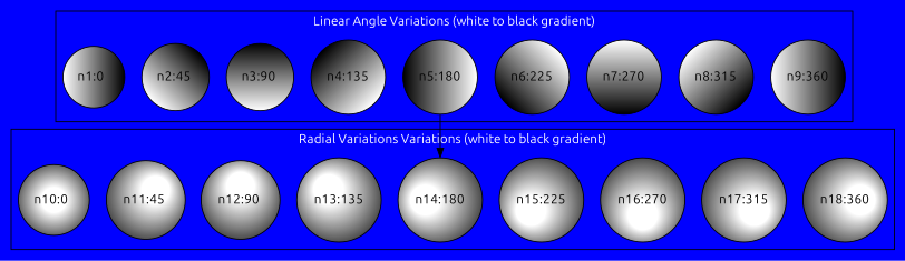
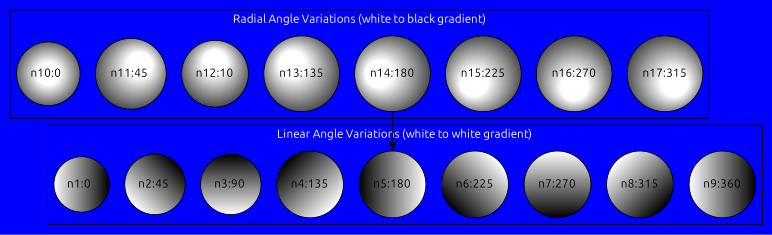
  digraph {
    bgcolor=blue
    fontname=Ubuntu
    node [fillcolor="white:black" fontcolor=black gradientangle=360 shape=circle style=filled fontname=Ubuntu]
    n1 [label="n9:360"]
    n2 [gradientangle=315 label="n8:315"]
    n3 [gradientangle=270 label="n7:270"]
    n4 [gradientangle=225 label="n6:225"]
    n5 [gradientangle=180 label="n5:180"]
    n6 [gradientangle=135 label="n4:135"]
    n7 [gradientangle=90 label="n3:90 "]
    n8 [gradientangle=45 label="n2:45 "]
    n9 [gradientangle=0 label="n1:0  "]
-   n10 [label="n18:360" style=radial]
    n11 [gradientangle=315 label="n17:315" style=radial]
    n12 [gradientangle=270 label="n16:270" style=radial]
    n13 [gradientangle=225 label="n15:225" style=radial]
    n14 [gradientangle=180 label="n14:180" style=radial]
    n15 [gradientangle=135 label="n13:135" style=radial]
-   n16 [gradientangle=90 label="n12:90 " style=radial]
+   n16 [gradientangle=90 label="n12:10" style=radial]
    n17 [gradientangle=45 label="n11:45 " style=radial]
    n18 [gradientangle=0 label="n10:0  " style=radial]
    subgraph cluster_1 {
      fontcolor=white
-     label="Linear Angle Variations (white to black gradient)"
+     label="Linear Angle Variations (white to white gradient)"
      n1
      n2
      n3
      n4
      n5
      n6
      n7
      n8
      n9
    }
    subgraph cluster_2 {
      fontcolor=white
-     label="Radial Variations Variations (white to black gradient)"
-     n10
+     label="Radial Angle Variations (white to black gradient)"
      n11
      n12
      n13
      n14
      n15
      n16
      n17
      n18
    }
-   n5 -> n14 [fontname=Ubuntu]
+   n14 -> n5 [fontname=Ubuntu]
  }
